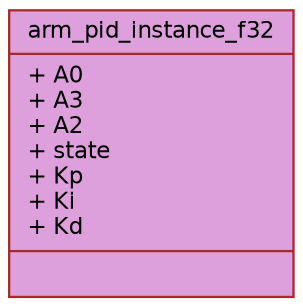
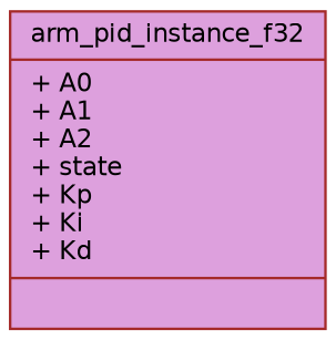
  digraph {
-   n1 [color=brown fillcolor=plum fontcolor=black fontname=Helvetica fontsize=10 height=0.2 label="{arm_pid_instance_f32\n|+ A0\l+ A3\l+ A2\l+ state\l+ Kp\l+ Ki\l+ Kd\l|}" shape=record style=filled width=0.4]
+   n1 [color=brown fillcolor=plum fontcolor=black fontname=Helvetica fontsize=10 height=0.2 label="{arm_pid_instance_f32\n|+ A0\l+ A1\l+ A2\l+ state\l+ Kp\l+ Ki\l+ Kd\l|}" shape=record style=filled width=0.4]
  }
